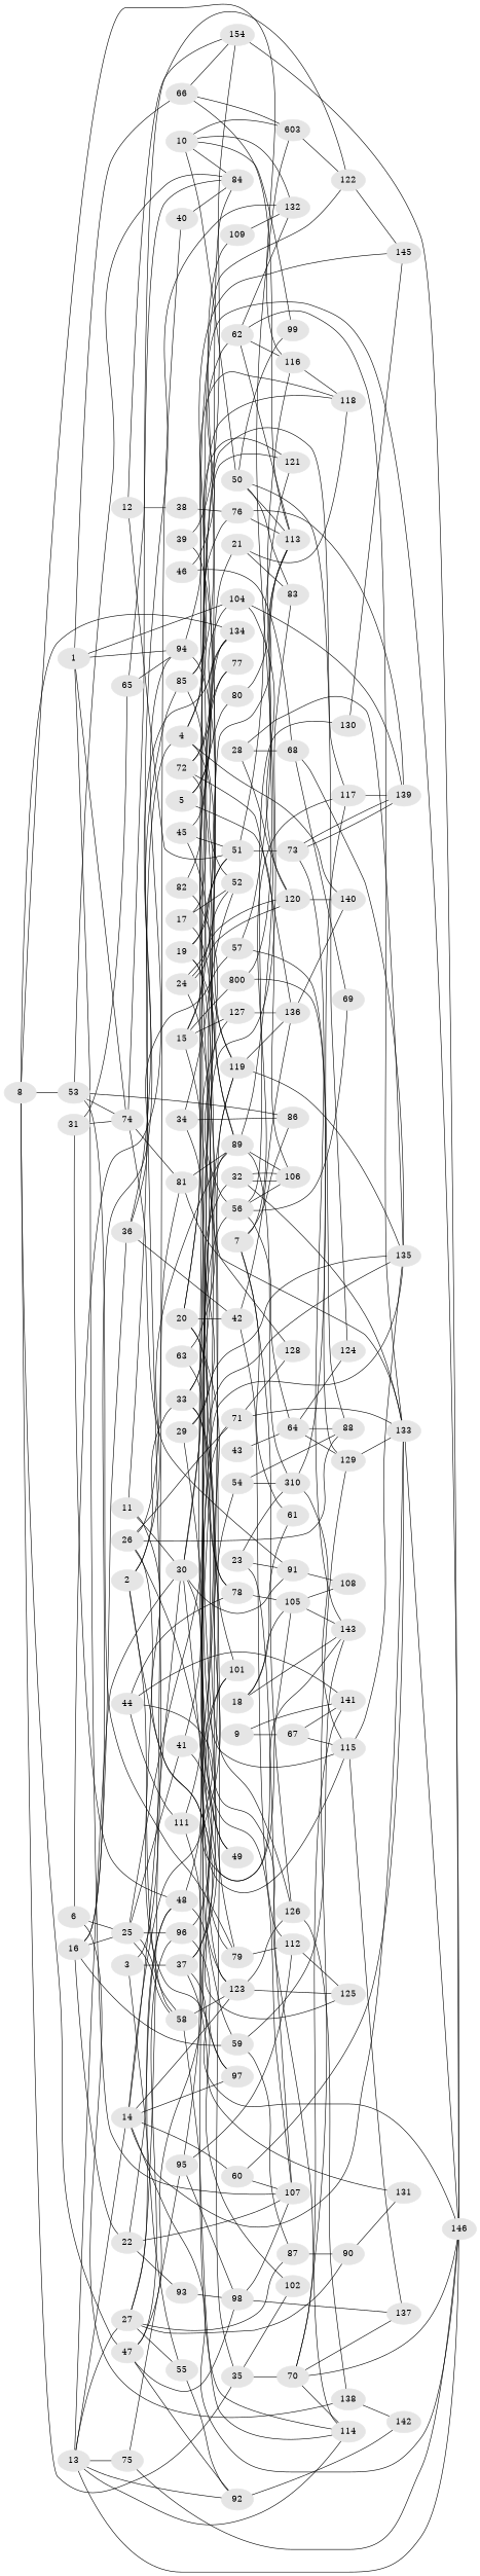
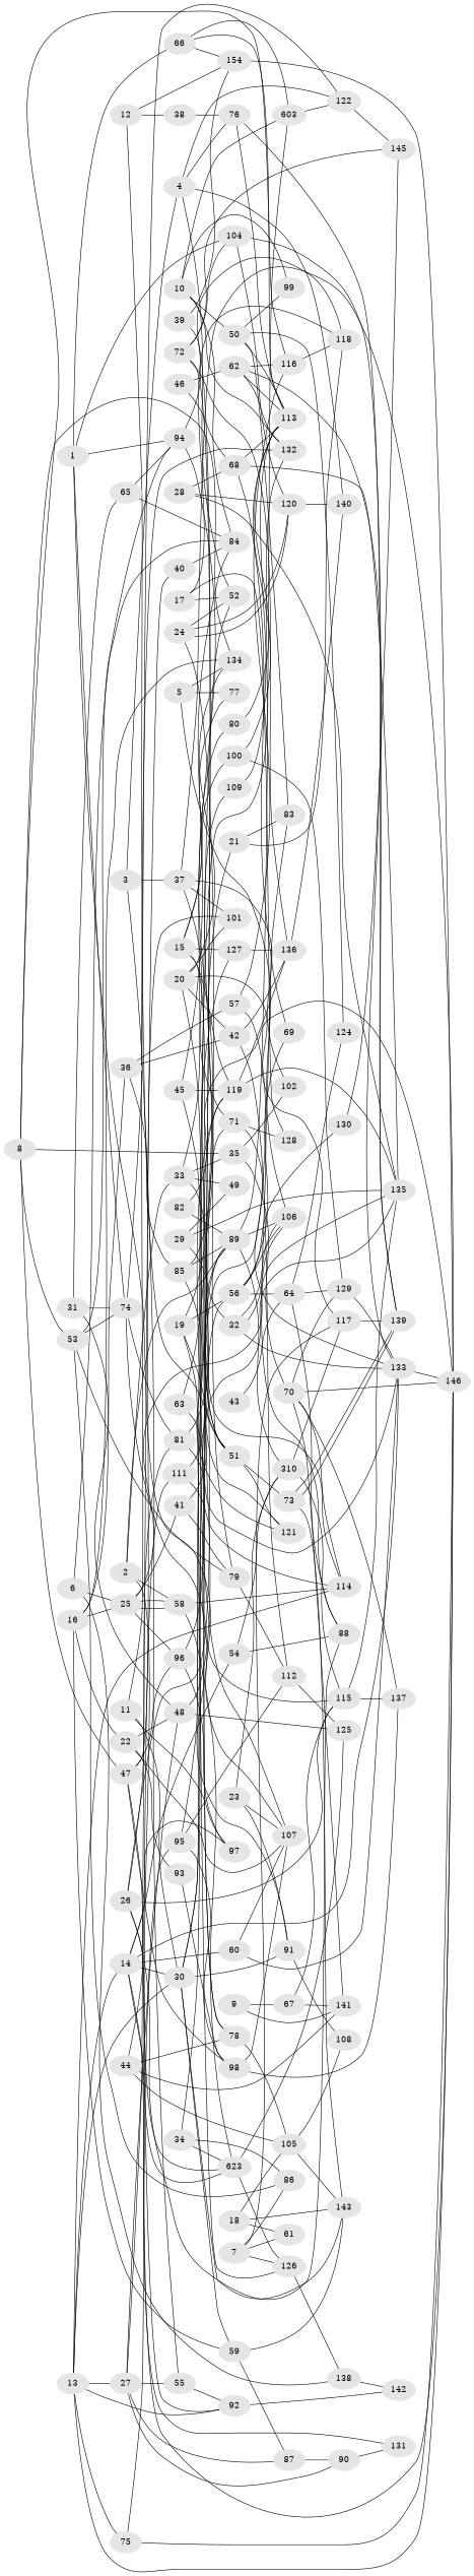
  graph {
    rankdir=LR
    node [color=gray90 style=filled]
    1
    66
    74
    94
    104
    107
    41
    79
    135
    n10 [label=603]
    n11 [label=154]
    113
    122
    91
    81
    118
    119
    120
    139
    2
    33
    58
    89
-   123
+   123 [label=623]
    35
    49
    80
    121
    114
    106
    n31 [label=310]
    126
    125
    3
    4
    37
    55
    52
    76
    140
    146
    101
    71
    102
    92
    145
    5
    77
    134
    6
    25
    138
    96
    142
    7
    61
    86
    117
    8
    47
    53
    116
    70
    98
    84
    9
    67
    141
    115
    10
    50
    99
    132
    83
    124
    11
    30
    97
    59
    143
    56
    12
    38
    51
    73
    13
    14
    27
    75
    54
    60
    133
    48
    40
    87
    90
    95
    88
    15
-   100 [label=800]
+   100
    127
    129
    136
    16
    22
    36
    93
    42
    57
    85
    17
    128
    18
    105
    108
    19
    21
    64
    69
    130
    20
    112
    23
    24
    26
    131
    137
    28
    68
    43
    29
    32
    31
    65
    34
    109
    39
    78
    44
    111
    45
    46
    62
    63
    72
    82
    1 -- 66
    1 -- 74
    1 -- 94
    1 -- 104
    1 -- 107
    66 -- n10
    66 -- n11
    66 -- 113
    74 -- 122
    74 -- 91
    74 -- 81
    94 -- 118
    94 -- 119
    104 -- 120
    104 -- 139
    41 -- 79
    41 -- 135
    79 -- 112
    n10 -- 122
    n11 -- 146
    122 -- 145
    91 -- 108
    81 -- 89
    81 -- 133
    119 -- 135
    119 -- 136
    120 -- 140
    2 -- 33
    2 -- 58
    2 -- 89
    2 -- 123
    33 -- 35
    33 -- 49
    33 -- 80
    33 -- 121
    58 -- 123
    58 -- 114
    89 -- n10
    89 -- 106
    89 -- n31
    123 -- 126
    123 -- 125
    35 -- 102
    35 -- 70
    80 -- 113
    n31 -- 117
    n31 -- 115
    126 -- 138
    3 -- 4
    3 -- 37
    3 -- 55
    4 -- 122
    4 -- 52
    4 -- 76
    4 -- 140
    37 -- 146
    37 -- 101
    37 -- 71
    37 -- 102
    55 -- 92
    76 -- 113
    76 -- 139
    71 -- 133
    71 -- 128
    92 -- 142
    5 -- 106
    5 -- 77
    5 -- 134
    6 -- 94
    6 -- 25
    6 -- 138
    25 -- 41
    25 -- 135
    25 -- 58
    25 -- 58
    25 -- 96
    138 -- 142
    96 -- 119
    96 -- 97
    7 -- 126
    7 -- 61
    7 -- 86
    7 -- 117
    117 -- 139
    8 -- 35
    8 -- 134
    8 -- 47
    8 -- 53
    8 -- 116
    47 -- 101
    47 -- 92
    47 -- 96
    47 -- 98
    53 -- 74
    53 -- 79
    53 -- 86
    53 -- 84
    116 -- 118
    70 -- 114
    70 -- 146
    70 -- 141
    70 -- 129
    70 -- 137
    98 -- 107
    98 -- 137
    9 -- 67
    9 -- 141
    67 -- 141
    67 -- 115
    115 -- 135
    115 -- 137
    10 -- n10
    10 -- 84
    10 -- 50
    10 -- 99
    10 -- 132
    50 -- 113
    50 -- 99
    50 -- 83
    50 -- 124
    11 -- 132
    11 -- 30
    11 -- 97
    30 -- 91
    30 -- 83
    30 -- 59
    30 -- 143
    30 -- 56
    59 -- 143
    59 -- 87
    56 -- 106
    56 -- 64
    56 -- 69
    56 -- 130
    12 -- n11
    12 -- 38
    12 -- 51
    38 -- 76
    51 -- 121
    51 -- 73
    73 -- 139
    73 -- 139
    73 -- 143
    13 -- 114
    13 -- 146
    13 -- 92
    13 -- 30
    13 -- 14
    13 -- 27
    13 -- 75
    14 -- 123
    14 -- 146
    14 -- 30
    14 -- 97
    14 -- 54
    14 -- 60
    14 -- 133
    27 -- 55
    27 -- 48
    27 -- 40
    27 -- 87
    27 -- 90
    75 -- 146
    75 -- 95
    54 -- n31
    54 -- 88
    60 -- 107
    60 -- 133
    133 -- 146
    48 -- 89
    48 -- 125
    40 -- 84
    87 -- 90
    90 -- 131
    95 -- 113
    95 -- 98
    95 -- 112
    15 -- 114
    15 -- 77
    15 -- 51
    15 -- 100
    15 -- 127
    100 -- 113
    100 -- 129
    127 -- 136
    129 -- 133
    136 -- 140
    16 -- 134
    16 -- 25
    16 -- 59
    16 -- 22
    16 -- 36
    22 -- 107
    22 -- 48
    22 -- 93
    36 -- 42
    36 -- 57
    36 -- 85
    93 -- 98
    42 -- 136
    42 -- 112
    57 -- 116
    57 -- 88
    85 -- 89
    85 -- 121
    85 -- 109
    17 -- 118
    17 -- 52
    17 -- 128
    18 -- 61
    18 -- 143
    18 -- 105
    105 -- 143
    105 -- 108
    19 -- 126
    19 -- 56
    19 -- 51
    19 -- 21
    21 -- 118
    21 -- 83
    64 -- 124
    64 -- 88
    64 -- 129
    130 -- 145
    20 -- 107
    20 -- 101
    20 -- 134
    20 -- 117
    20 -- 42
    112 -- 125
    23 -- 107
    23 -- 91
    23 -- n31
    24 -- 79
    24 -- 120
    24 -- 120
    24 -- 52
    26 -- 81
    26 -- 71
    26 -- 115
    26 -- 88
    26 -- 131
    28 -- 135
    28 -- 120
    28 -- 68
    68 -- 135
+   68 -- 113
    68 -- 69
    43 -- 64
    29 -- 135
    29 -- 49
    29 -- 32
    32 -- 106
    32 -- 106
    32 -- 133
    31 -- 74
    31 -- 48
    31 -- 65
    65 -- 94
    65 -- 84
    34 -- 123
    34 -- 52
    34 -- 86
    109 -- 132
    39 -- n11
    39 -- 78
    78 -- 105
    44 -- 141
    44 -- 105
    44 -- 78
    44 -- 111
    111 -- 119
    111 -- 114
    45 -- 119
    45 -- 84
    45 -- 51
    46 -- 68
    46 -- 62
    62 -- 113
    62 -- 116
    62 -- 132
    62 -- 133
    63 -- 115
    63 -- 127
    72 -- 104
    72 -- 145
    72 -- 136
    72 -- 78
    82 -- 89
    82 -- 146
  }
